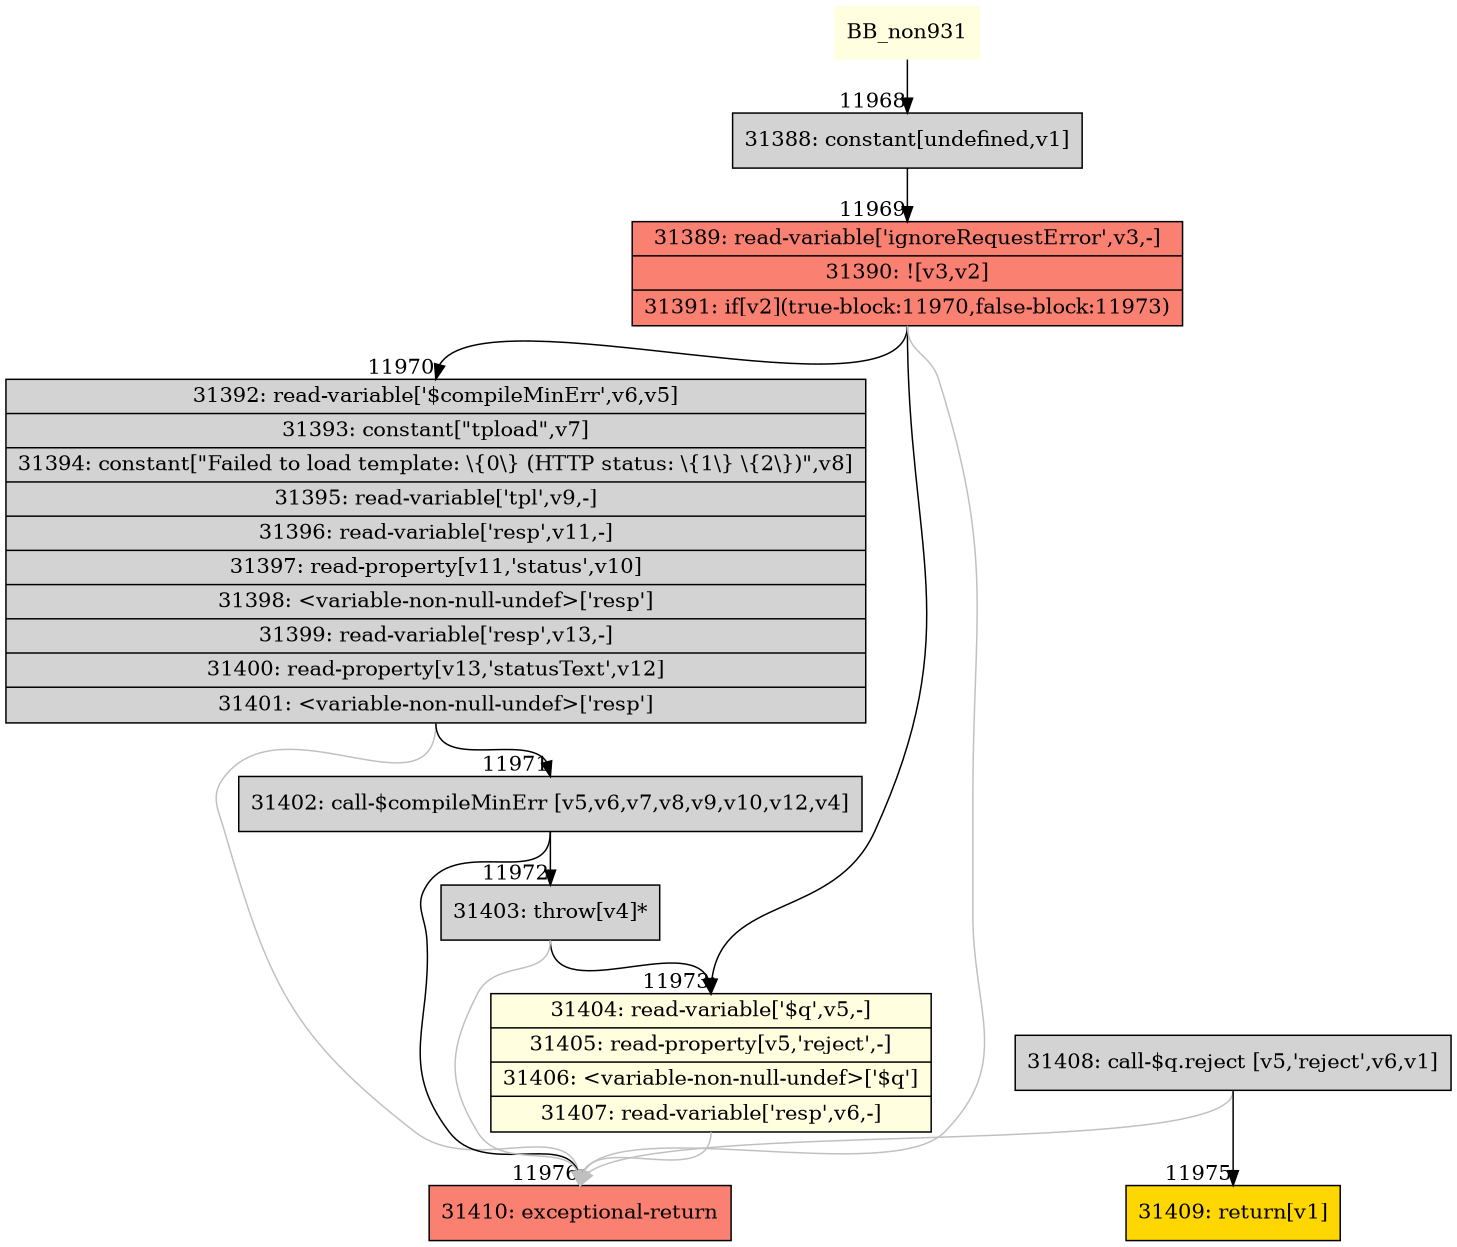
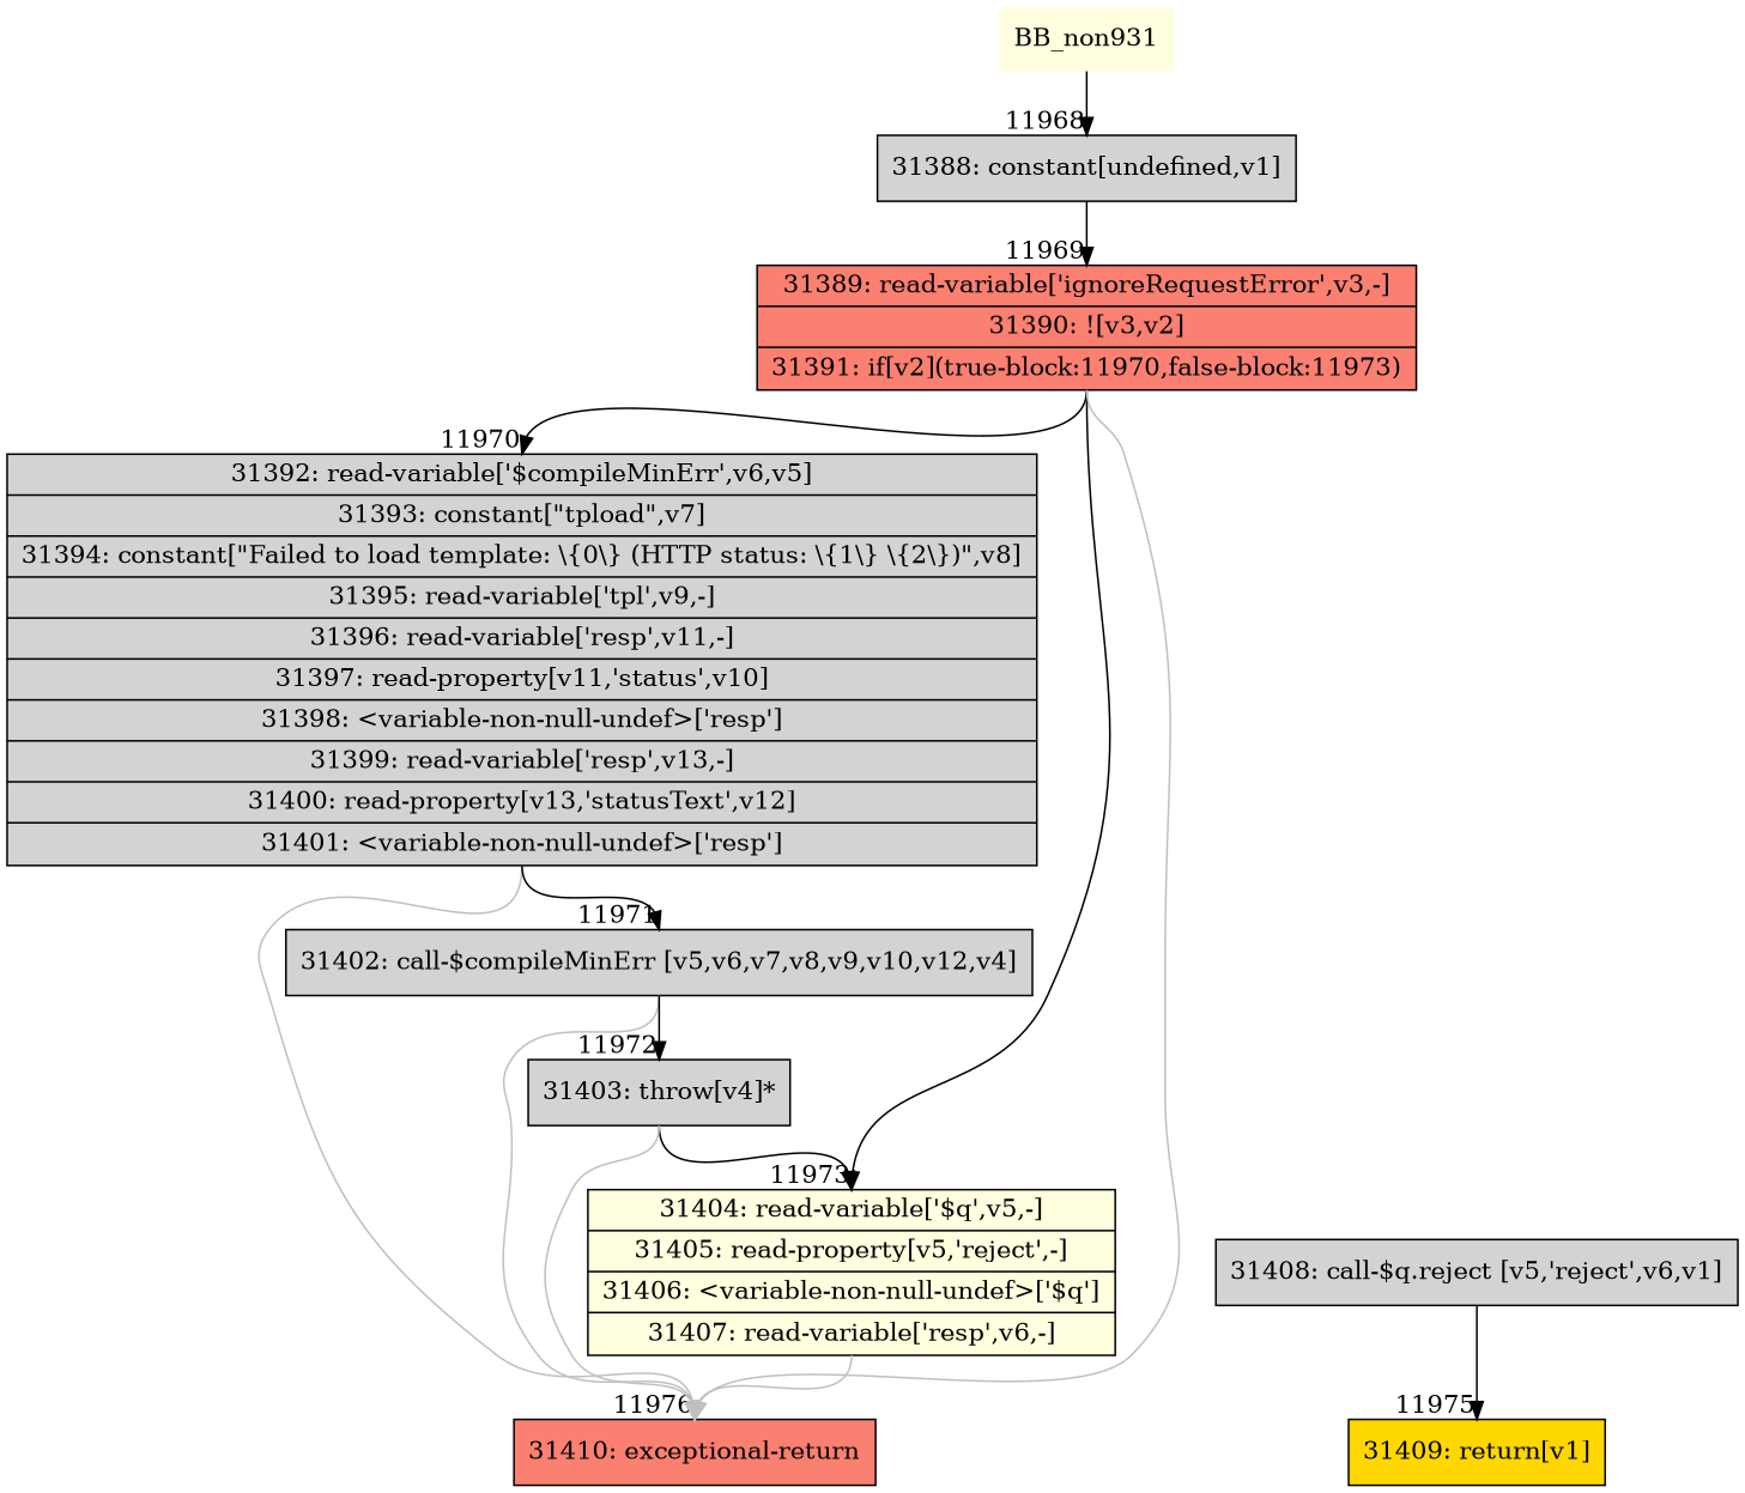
  digraph {
    rankdir=TD
    node [fillcolor=lightgrey shape=record style=filled]
    edge [headport=n tailport=s]
    n1 [fillcolor=lightyellow label=BB_non931 shape=none]
    n2 [label="{31388: constant[undefined,v1]}"]
    n3 [fillcolor=salmon label="{31389: read-variable['ignoreRequestError',v3,-]|31390: ![v3,v2]|31391: if[v2](true-block:11970,false-block:11973)}"]
    n4 [label="{31392: read-variable['$compileMinErr',v6,v5]|31393: constant[\"tpload\",v7]|31394: constant[\"Failed to load template: \\\{0\\\} (HTTP status: \\\{1\\\} \\\{2\\\})\",v8]|31395: read-variable['tpl',v9,-]|31396: read-variable['resp',v11,-]|31397: read-property[v11,'status',v10]|31398: \<variable-non-null-undef\>['resp']|31399: read-variable['resp',v13,-]|31400: read-property[v13,'statusText',v12]|31401: \<variable-non-null-undef\>['resp']}"]
    n5 [fillcolor=lightyellow label="{31404: read-variable['$q',v5,-]|31405: read-property[v5,'reject',-]|31406: \<variable-non-null-undef\>['$q']|31407: read-variable['resp',v6,-]}"]
    n6 [fillcolor=salmon label="{31410: exceptional-return}"]
    n7 [label="{31402: call-$compileMinErr [v5,v6,v7,v8,v9,v10,v12,v4]}"]
    n8 [label="{31403: throw[v4]*}"]
    n9 [label="{31408: call-$q.reject [v5,'reject',v6,v1]}"]
    n10 [fillcolor=gold label="{31409: return[v1]}"]
    n1 -> n2 [headlabel="    11968"]
    n2 -> n3 [headlabel="      11969"]
    n3 -> n4 [headlabel="      11970"]
    n3 -> n5 [headlabel="      11973"]
    n3 -> n6 [color=gray headlabel="      11976"]
    n4 -> n6 [color=gray]
    n4 -> n7 [headlabel="      11971"]
    n5 -> n6 [color=gray]
-   n7 -> n6 [color=black]
+   n7 -> n6 [color=gray]
    n7 -> n8 [headlabel="      11972"]
    n8 -> n5
    n8 -> n6 [color=gray]
-   n9 -> n6 [color=gray]
    n9 -> n10 [headlabel="      11975"]
  }
